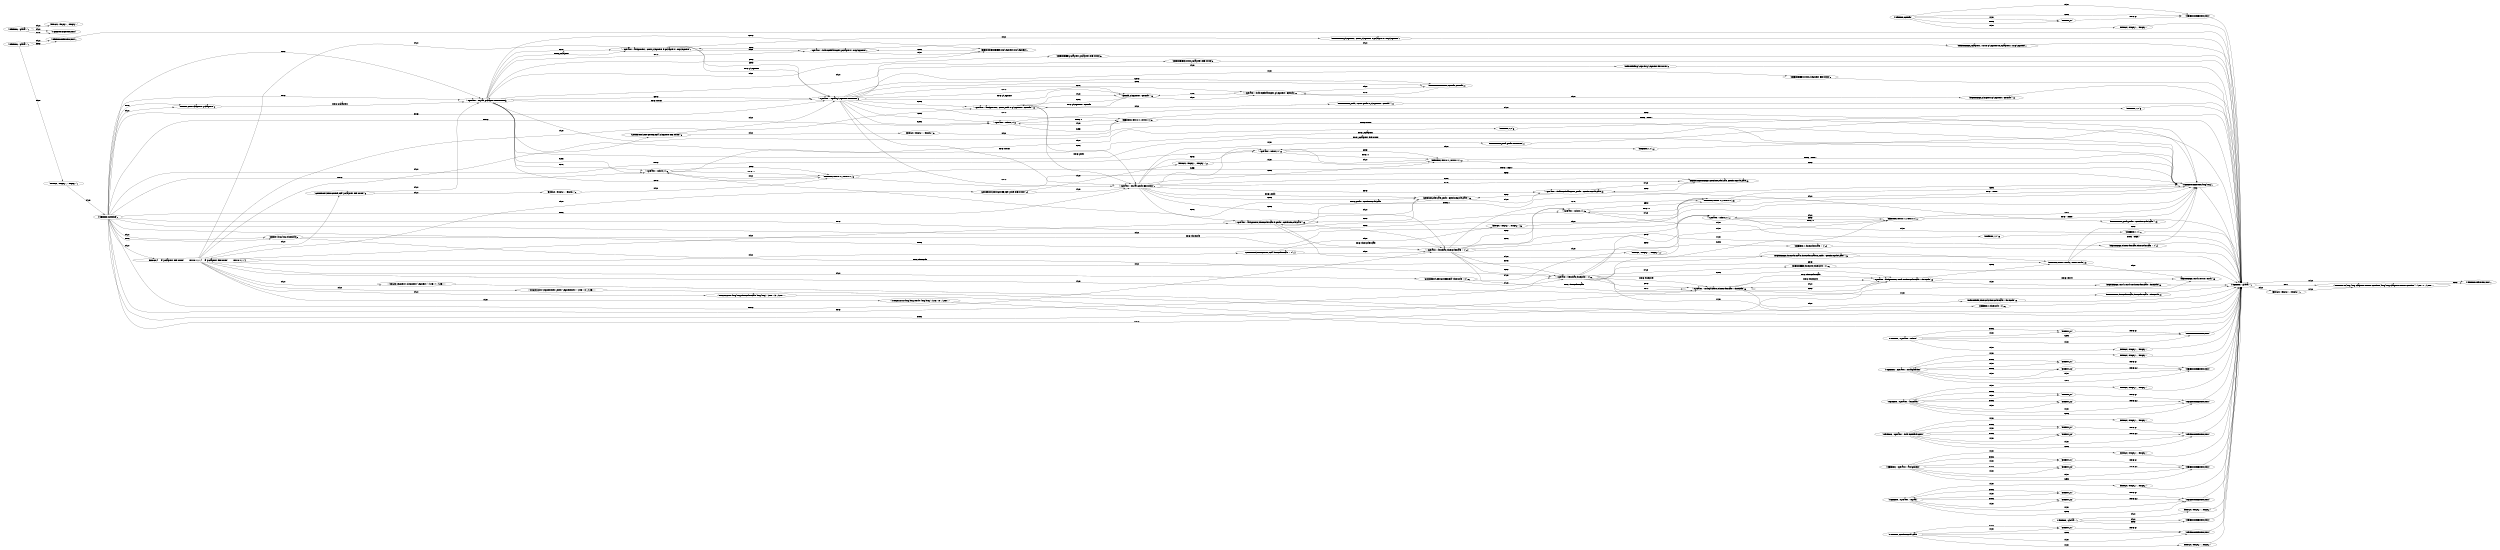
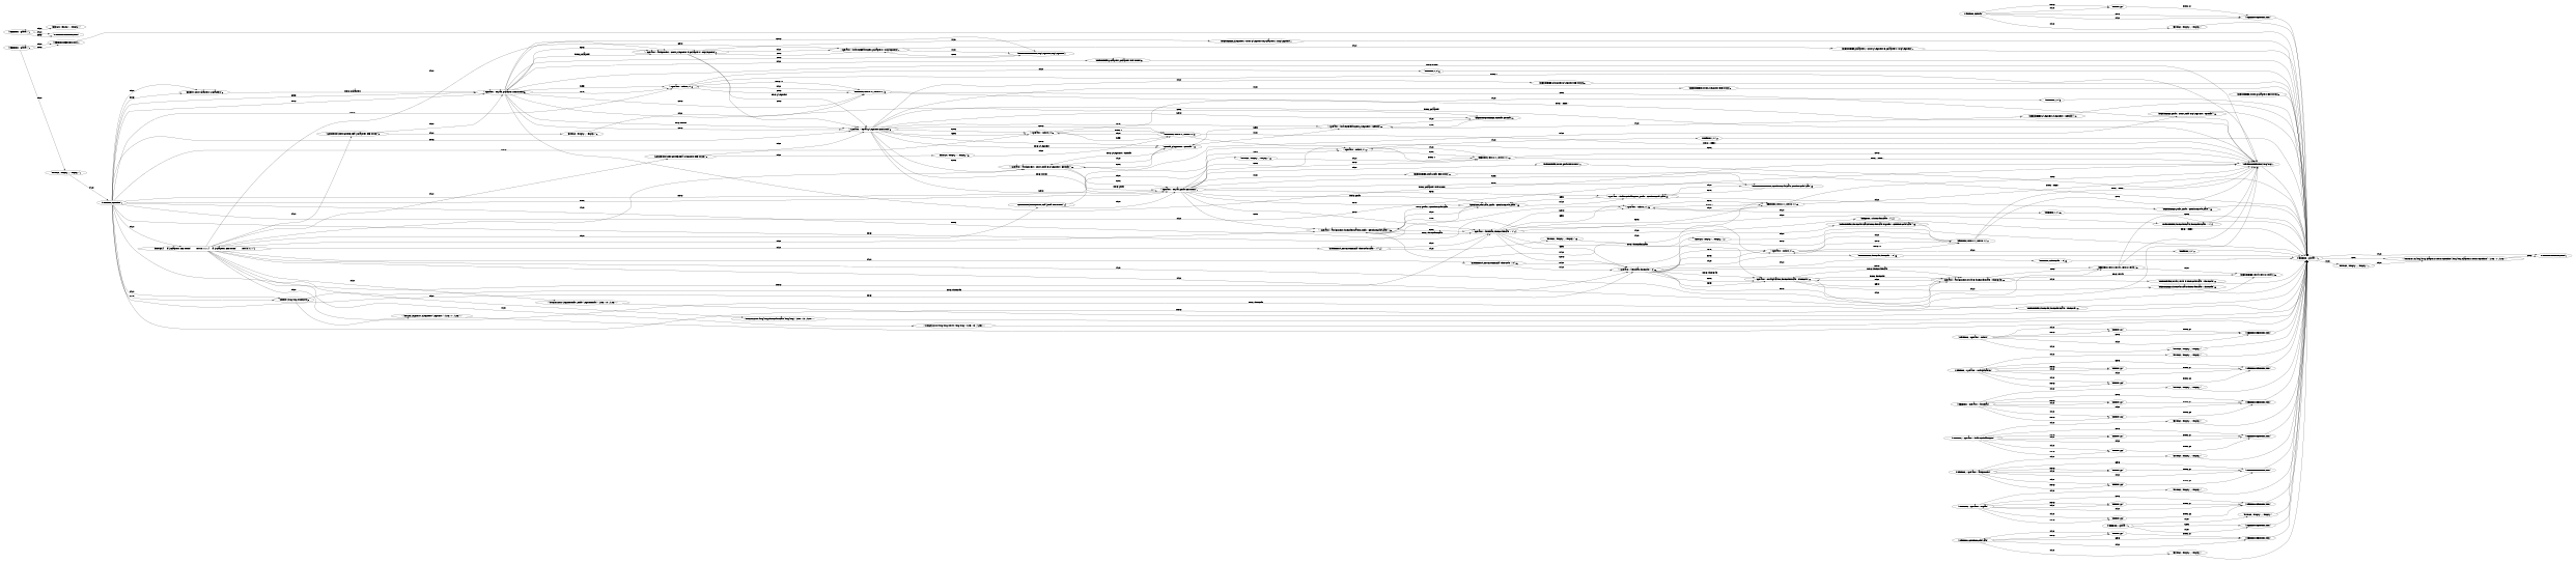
  digraph {
    rankdir=LR
    n1 [label=<(METHOD,GetInfo)>]
    n2 [label=<(PARAM,p1)>]
    n3 [label=<(BLOCK,&lt;empty&gt;,&lt;empty&gt;)>]
    n4 [label=<(METHOD_RETURN,ANY)>]
    n5 [label=<(METHOD,&lt;global&gt;)<SUB>1</SUB>>]
    n6 [label=<(BLOCK,&lt;empty&gt;,&lt;empty&gt;)<SUB>1</SUB>>]
    n7 [label="<(UNKNOWN,long long Chapters::Atom::GetTime(,long long Chapters::Atom::GetTime()<SUB>1</SUB>>"]
    n8 [label=<(METHOD_RETURN,ANY)<SUB>1</SUB>>]
    n9 [label=<(METHOD,&lt;global&gt;)<SUB>1</SUB>>]
    n10 [label=<(BLOCK,&lt;empty&gt;,&lt;empty&gt;)<SUB>1</SUB>>]
    n11 [label=<(METHOD_RETURN,ANY)<SUB>1</SUB>>]
    n12 [label=<(METHOD,GetTime)<SUB>1</SUB>>]
    n13 [label=<(PARAM,const Chapters* pChapters)<SUB>2</SUB>>]
    n14 [label=<(PARAM,long long timecode)<SUB>3</SUB>>]
    n15 [label=<(BLOCK,{     if (pChapters == NULL)         return -1;...,{     if (pChapters == NULL)         return -1;...)<SUB>4</SUB>>]
    n16 [label=<(&lt;operator&gt;.equals,pChapters == NULL)<SUB>5</SUB>>]
    n17 [label=<(&lt;operator&gt;.minus,-1)<SUB>6</SUB>>]
    n18 [label=<(&lt;operator&gt;.equals,pSegment == NULL)<SUB>8</SUB>>]
    n19 [label=<(&lt;operator&gt;.minus,-1)<SUB>9</SUB>>]
    n20 [label=<(&lt;operator&gt;.equals,pInfo == NULL)<SUB>11</SUB>>]
    n21 [label=<(&lt;operator&gt;.minus,-1)<SUB>12</SUB>>]
    n22 [label=<(&lt;operator&gt;.lessThan,timecode_scale &lt; 1)<SUB>14</SUB>>]
    n23 [label=<(&lt;operator&gt;.minus,-1)<SUB>15</SUB>>]
    n24 [label=<(&lt;operator&gt;.lessThan,timecode &lt; 0)<SUB>16</SUB>>]
    n25 [label=<(&lt;operator&gt;.minus,-1)<SUB>17</SUB>>]
    n26 [label=<(&lt;operator&gt;.multiplication,timecode_scale * timecode)<SUB>18</SUB>>]
    n27 [label=<(IDENTIFIER,result,return result;)<SUB>19</SUB>>]
    n28 [label=<(METHOD_RETURN,long long)<SUB>1</SUB>>]
    n29 [label=<(CONTROL_STRUCTURE,IF,if (pChapters == NULL))<SUB>5</SUB>>]
    n30 [label="<(LOCAL,Segment* pSegment: Segment*)<SUB>7</SUB>>"]
    n31 [label=<(&lt;operator&gt;.assignment,* const pSegment = pChapters-&gt;m_pSegment)<SUB>7</SUB>>]
    n32 [label=<(CONTROL_STRUCTURE,IF,if (pSegment == NULL))<SUB>8</SUB>>]
    n33 [label="<(LOCAL,const SegmentInfo* pInfo: SegmentInfo*)<SUB>10</SUB>>"]
    n34 [label=<(&lt;operator&gt;.assignment,* const pInfo = pSegment-&gt;GetInfo())<SUB>10</SUB>>]
    n35 [label=<(CONTROL_STRUCTURE,IF,if (pInfo == NULL))<SUB>14</SUB>>]
    n36 [label="<(LOCAL,const long long timecode_scale: long long)<SUB>13</SUB>>"]
    n37 [label=<(&lt;operator&gt;.assignment,timecode_scale = pInfo-&gt;GetTimeCodeScale())<SUB>13</SUB>>]
    n38 [label=<(CONTROL_STRUCTURE,IF,if (timecode_scale &lt; 1))<SUB>14</SUB>>]
    n39 [label=<(CONTROL_STRUCTURE,IF,if (timecode &lt; 0))<SUB>16</SUB>>]
    n40 [label="<(LOCAL,const long long result: long long)<SUB>18</SUB>>"]
    n41 [label=<(&lt;operator&gt;.assignment,result = timecode_scale * timecode)<SUB>18</SUB>>]
    n42 [label=<(RETURN,return result;,return result;)<SUB>19</SUB>>]
    n43 [label=<(IDENTIFIER,pChapters,pChapters == NULL)<SUB>5</SUB>>]
    n44 [label=<(IDENTIFIER,NULL,pChapters == NULL)<SUB>5</SUB>>]
    n45 [label=<(RETURN,return -1;,return -1;)<SUB>6</SUB>>]
    n46 [label=<(&lt;operator&gt;.indirectFieldAccess,pChapters-&gt;m_pSegment)<SUB>7</SUB>>]
    n47 [label=<(FIELD_IDENTIFIER,m_pSegment,m_pSegment)<SUB>7</SUB>>]
    n48 [label=<(LITERAL,1,-1)<SUB>6</SUB>>]
    n49 [label=<(IDENTIFIER,pSegment,pSegment == NULL)<SUB>8</SUB>>]
    n50 [label=<(IDENTIFIER,NULL,pSegment == NULL)<SUB>8</SUB>>]
    n51 [label=<(RETURN,return -1;,return -1;)<SUB>9</SUB>>]
    n52 [label=<(GetInfo,pSegment-&gt;GetInfo())<SUB>10</SUB>>]
    n53 [label=<(&lt;operator&gt;.indirectFieldAccess,pSegment-&gt;GetInfo)<SUB>10</SUB>>]
    n54 [label=<(FIELD_IDENTIFIER,GetInfo,GetInfo)<SUB>10</SUB>>]
    n55 [label=<(LITERAL,1,-1)<SUB>9</SUB>>]
    n56 [label=<(IDENTIFIER,pInfo,pInfo == NULL)<SUB>11</SUB>>]
+   n57 [label=<(IDENTIFIER,NULL,pInfo == NULL)<SUB>11</SUB>>]
    n58 [label=<(RETURN,return -1;,return -1;)<SUB>12</SUB>>]
    n59 [label=<(GetTimeCodeScale,pInfo-&gt;GetTimeCodeScale())<SUB>13</SUB>>]
    n60 [label=<(&lt;operator&gt;.indirectFieldAccess,pInfo-&gt;GetTimeCodeScale)<SUB>13</SUB>>]
    n61 [label=<(FIELD_IDENTIFIER,GetTimeCodeScale,GetTimeCodeScale)<SUB>13</SUB>>]
    n62 [label=<(LITERAL,1,-1)<SUB>12</SUB>>]
    n63 [label=<(IDENTIFIER,timecode_scale,timecode_scale &lt; 1)<SUB>14</SUB>>]
    n64 [label=<(LITERAL,1,timecode_scale &lt; 1)<SUB>14</SUB>>]
    n65 [label=<(RETURN,return -1;,return -1;)<SUB>15</SUB>>]
    n66 [label=<(LITERAL,1,-1)<SUB>15</SUB>>]
    n67 [label=<(IDENTIFIER,timecode,timecode &lt; 0)<SUB>16</SUB>>]
    n68 [label=<(LITERAL,0,timecode &lt; 0)<SUB>16</SUB>>]
    n69 [label=<(RETURN,return -1;,return -1;)<SUB>17</SUB>>]
    n70 [label=<(LITERAL,1,-1)<SUB>17</SUB>>]
    n71 [label=<(IDENTIFIER,timecode_scale,timecode_scale * timecode)<SUB>18</SUB>>]
    n72 [label=<(IDENTIFIER,timecode,timecode_scale * timecode)<SUB>18</SUB>>]
    n73 [label=<(BLOCK,&lt;empty&gt;,&lt;empty&gt;)<SUB>6</SUB>>]
    n74 [label=<(IDENTIFIER,pSegment,* const pSegment = pChapters-&gt;m_pSegment)<SUB>7</SUB>>]
    n75 [label=<(BLOCK,&lt;empty&gt;,&lt;empty&gt;)<SUB>9</SUB>>]
    n76 [label=<(IDENTIFIER,pInfo,* const pInfo = pSegment-&gt;GetInfo())<SUB>10</SUB>>]
    n77 [label=<(BLOCK,&lt;empty&gt;,&lt;empty&gt;)<SUB>12</SUB>>]
    n78 [label=<(IDENTIFIER,timecode_scale,timecode_scale = pInfo-&gt;GetTimeCodeScale())<SUB>13</SUB>>]
    n79 [label=<(BLOCK,&lt;empty&gt;,&lt;empty&gt;)<SUB>15</SUB>>]
    n80 [label=<(BLOCK,&lt;empty&gt;,&lt;empty&gt;)<SUB>17</SUB>>]
    n81 [label=<(IDENTIFIER,result,result = timecode_scale * timecode)<SUB>18</SUB>>]
    n82 [label=<(IDENTIFIER,pChapters,* const pSegment = pChapters-&gt;m_pSegment)<SUB>7</SUB>>]
    n83 [label=<(IDENTIFIER,pSegment,pSegment-&gt;GetInfo())<SUB>10</SUB>>]
    n84 [label=<(IDENTIFIER,pInfo,pInfo-&gt;GetTimeCodeScale())<SUB>13</SUB>>]
    n85 [label=<(METHOD,&lt;operator&gt;.minus)>]
    n86 [label=<(PARAM,p1)>]
    n87 [label=<(BLOCK,&lt;empty&gt;,&lt;empty&gt;)>]
    n88 [label=<(METHOD_RETURN,ANY)>]
    n89 [label=<(METHOD,&lt;operator&gt;.multiplication)>]
    n90 [label=<(PARAM,p1)>]
    n91 [label=<(PARAM,p2)>]
    n92 [label=<(BLOCK,&lt;empty&gt;,&lt;empty&gt;)>]
    n93 [label=<(METHOD_RETURN,ANY)>]
    n94 [label=<(METHOD,&lt;operator&gt;.lessThan)>]
    n95 [label=<(PARAM,p1)>]
    n96 [label=<(PARAM,p2)>]
    n97 [label=<(BLOCK,&lt;empty&gt;,&lt;empty&gt;)>]
    n98 [label=<(METHOD_RETURN,ANY)>]
    n99 [label=<(METHOD,&lt;operator&gt;.indirectFieldAccess)>]
    n100 [label=<(PARAM,p1)>]
    n101 [label=<(PARAM,p2)>]
    n102 [label=<(BLOCK,&lt;empty&gt;,&lt;empty&gt;)>]
    n103 [label=<(METHOD_RETURN,ANY)>]
    n104 [label=<(METHOD,&lt;operator&gt;.assignment)>]
    n105 [label=<(PARAM,p1)>]
    n106 [label=<(PARAM,p2)>]
    n107 [label=<(BLOCK,&lt;empty&gt;,&lt;empty&gt;)>]
    n108 [label=<(METHOD_RETURN,ANY)>]
    n109 [label=<(METHOD,&lt;operator&gt;.equals)>]
    n110 [label=<(PARAM,p1)>]
    n111 [label=<(PARAM,p2)>]
    n112 [label=<(BLOCK,&lt;empty&gt;,&lt;empty&gt;)>]
    n113 [label=<(METHOD_RETURN,ANY)>]
    n114 [label=<(METHOD,&lt;global&gt;)<SUB>1</SUB>>]
    n115 [label=<(BLOCK,&lt;empty&gt;,&lt;empty&gt;)>]
    n116 [label=<(METHOD_RETURN,ANY)>]
    n117 [label=<(METHOD,GetTimeCodeScale)>]
    n118 [label=<(PARAM,p1)>]
    n119 [label=<(BLOCK,&lt;empty&gt;,&lt;empty&gt;)>]
    n120 [label=<(METHOD_RETURN,ANY)>]
    n121 [label=<(METHOD,&lt;global&gt;)<SUB>1</SUB>>]
    n122 [label=<(BLOCK,&lt;empty&gt;,&lt;empty&gt;)>]
    n123 [label=<(METHOD_RETURN,ANY)>]
    n1 -> n2 [label="AST: "]
    n1 -> n2 [label="DDG: "]
    n1 -> n3 [label="AST: "]
    n1 -> n4 [label="AST: "]
    n1 -> n4 [label="CFG: "]
    n2 -> n4 [label="DDG: p1"]
    n3 -> n5
    n4 -> n5
    n5 -> n6 [label="AST: "]
    n5 -> n7 [label="CFG: "]
    n5 -> n8 [label="AST: "]
    n6 -> n7 [label="AST: "]
    n7 -> n8 [label="CFG: "]
    n9 -> n10 [label="AST: "]
    n9 -> n11 [label="AST: "]
    n9 -> n11 [label="CFG: "]
    n10 -> n12 [label="AST: "]
    n11 -> n5
    n12 -> n13 [label="AST: "]
    n12 -> n13 [label="DDG: "]
    n12 -> n14 [label="AST: "]
    n12 -> n14 [label="DDG: "]
    n12 -> n15 [label="AST: "]
    n12 -> n16 [label="CFG: "]
    n12 -> n16 [label="DDG: "]
    n12 -> n17 [label="DDG: "]
    n12 -> n18 [label="DDG: "]
    n12 -> n19 [label="DDG: "]
    n12 -> n20 [label="DDG: "]
    n12 -> n21 [label="DDG: "]
    n12 -> n22 [label="DDG: "]
    n12 -> n23 [label="DDG: "]
    n12 -> n24 [label="DDG: "]
    n12 -> n25 [label="DDG: "]
-   n12 -> n26 [label="DDG: "]
    n12 -> n27 [label="DDG: "]
    n12 -> n28 [label="AST: "]
    n13 -> n16 [label="DDG: pChapters"]
    n14 -> n24 [label="DDG: timecode"]
    n14 -> n28 [label="DDG: timecode"]
    n15 -> n29 [label="AST: "]
    n15 -> n30 [label="AST: "]
    n15 -> n31 [label="AST: "]
    n15 -> n32 [label="AST: "]
    n15 -> n33 [label="AST: "]
    n15 -> n34 [label="AST: "]
    n15 -> n35 [label="AST: "]
    n15 -> n36 [label="AST: "]
    n15 -> n37 [label="AST: "]
    n15 -> n38 [label="AST: "]
    n15 -> n39 [label="AST: "]
    n15 -> n40 [label="AST: "]
    n15 -> n41 [label="AST: "]
    n15 -> n42 [label="AST: "]
    n16 -> n17 [label="CFG: "]
    n16 -> n17 [label="CDG: "]
    n16 -> n18 [label="DDG: NULL"]
    n16 -> n18 [label="CDG: "]
    n16 -> n28 [label="DDG: pChapters"]
    n16 -> n28 [label="DDG: NULL"]
    n16 -> n28 [label="DDG: pChapters == NULL"]
    n16 -> n31 [label="DDG: pChapters"]
    n16 -> n31 [label="CDG: "]
    n16 -> n43 [label="AST: "]
-   n16 -> n44 [label="AST: "]
    n16 -> n45 [label="CDG: "]
    n16 -> n46 [label="CDG: "]
    n16 -> n47 [label="CFG: "]
    n16 -> n47 [label="CDG: "]
    n17 -> n28 [label="DDG: -1"]
    n17 -> n45 [label="CFG: "]
    n17 -> n45 [label="DDG: -1"]
    n17 -> n48 [label="AST: "]
    n18 -> n19 [label="CFG: "]
    n18 -> n19 [label="CDG: "]
    n18 -> n20 [label="DDG: NULL"]
    n18 -> n20 [label="CDG: "]
    n18 -> n34 [label="CDG: "]
    n18 -> n49 [label="AST: "]
    n18 -> n50 [label="AST: "]
    n18 -> n51 [label="CDG: "]
    n18 -> n52 [label="DDG: pSegment"]
    n18 -> n52 [label="CDG: "]
    n18 -> n53 [label="CDG: "]
    n18 -> n54 [label="CFG: "]
    n18 -> n54 [label="CDG: "]
    n19 -> n51 [label="CFG: "]
    n19 -> n51 [label="DDG: -1"]
    n19 -> n55 [label="AST: "]
    n20 -> n21 [label="CFG: "]
    n20 -> n21 [label="CDG: "]
    n20 -> n22 [label="CDG: "]
    n20 -> n37 [label="CDG: "]
    n20 -> n56 [label="AST: "]
+   n20 -> n57 [label="AST: "]
    n20 -> n58 [label="CDG: "]
    n20 -> n59 [label="DDG: pInfo"]
    n20 -> n59 [label="CDG: "]
    n20 -> n60 [label="CDG: "]
    n20 -> n61 [label="CFG: "]
    n20 -> n61 [label="CDG: "]
    n21 -> n58 [label="CFG: "]
    n21 -> n58 [label="DDG: -1"]
    n21 -> n62 [label="AST: "]
    n22 -> n23 [label="CFG: "]
    n22 -> n23 [label="CDG: "]
    n22 -> n24 [label="CFG: "]
    n22 -> n24 [label="CDG: "]
    n22 -> n26 [label="DDG: timecode_scale"]
    n22 -> n63 [label="AST: "]
    n22 -> n64 [label="AST: "]
    n22 -> n65 [label="CDG: "]
    n23 -> n65 [label="CFG: "]
    n23 -> n65 [label="DDG: -1"]
    n23 -> n66 [label="AST: "]
    n24 -> n25 [label="CFG: "]
    n24 -> n25 [label="CDG: "]
    n24 -> n26 [label="CFG: "]
    n24 -> n26 [label="DDG: timecode"]
    n24 -> n26 [label="CDG: "]
    n24 -> n41 [label="CDG: "]
    n24 -> n42 [label="CDG: "]
    n24 -> n67 [label="AST: "]
    n24 -> n68 [label="AST: "]
    n24 -> n69 [label="CDG: "]
    n25 -> n69 [label="CFG: "]
    n25 -> n69 [label="DDG: -1"]
    n25 -> n70 [label="AST: "]
    n26 -> n41 [label="CFG: "]
    n26 -> n41 [label="DDG: timecode_scale"]
    n26 -> n41 [label="DDG: timecode"]
    n26 -> n71 [label="AST: "]
    n26 -> n72 [label="AST: "]
    n28 -> n5
    n29 -> n16 [label="AST: "]
    n29 -> n73 [label="AST: "]
    n30 -> n5
    n31 -> n18 [label="CFG: "]
    n31 -> n18 [label="DDG: pSegment"]
    n31 -> n46 [label="AST: "]
    n31 -> n74 [label="AST: "]
    n32 -> n18 [label="AST: "]
    n32 -> n75 [label="AST: "]
    n33 -> n5
    n34 -> n20 [label="CFG: "]
    n34 -> n20 [label="DDG: pInfo"]
    n34 -> n52 [label="AST: "]
    n34 -> n76 [label="AST: "]
    n35 -> n20 [label="AST: "]
    n35 -> n77 [label="AST: "]
    n36 -> n5
    n37 -> n22 [label="CFG: "]
    n37 -> n22 [label="DDG: timecode_scale"]
    n37 -> n59 [label="AST: "]
    n37 -> n78 [label="AST: "]
    n38 -> n22 [label="AST: "]
    n38 -> n79 [label="AST: "]
    n39 -> n24 [label="AST: "]
    n39 -> n80 [label="AST: "]
    n40 -> n5
    n41 -> n26 [label="AST: "]
    n41 -> n27 [label="DDG: result"]
    n41 -> n42 [label="CFG: "]
    n41 -> n81 [label="AST: "]
    n42 -> n27 [label="AST: "]
    n42 -> n28 [label="CFG: "]
    n42 -> n28 [label="DDG: &lt;RET&gt;"]
    n43 -> n5
    n44 -> n5
    n45 -> n17 [label="AST: "]
    n45 -> n28 [label="CFG: "]
    n45 -> n28 [label="DDG: &lt;RET&gt;"]
    n46 -> n31 [label="CFG: "]
    n46 -> n47 [label="AST: "]
    n46 -> n82 [label="AST: "]
    n47 -> n46 [label="CFG: "]
    n48 -> n5
    n49 -> n5
    n50 -> n5
    n51 -> n19 [label="AST: "]
    n51 -> n28 [label="CFG: "]
    n51 -> n28 [label="DDG: &lt;RET&gt;"]
    n52 -> n34 [label="CFG: "]
    n52 -> n34 [label="DDG: pSegment-&gt;GetInfo"]
    n52 -> n53 [label="AST: "]
    n53 -> n52 [label="CFG: "]
    n53 -> n54 [label="AST: "]
    n53 -> n83 [label="AST: "]
    n54 -> n53 [label="CFG: "]
    n55 -> n5
    n56 -> n5
+   n57 -> n5
    n58 -> n21 [label="AST: "]
    n58 -> n28 [label="CFG: "]
    n58 -> n28 [label="DDG: &lt;RET&gt;"]
    n59 -> n37 [label="CFG: "]
    n59 -> n37 [label="DDG: pInfo-&gt;GetTimeCodeScale"]
    n59 -> n60 [label="AST: "]
    n60 -> n59 [label="CFG: "]
    n60 -> n61 [label="AST: "]
    n60 -> n84 [label="AST: "]
    n61 -> n60 [label="CFG: "]
    n62 -> n5
    n63 -> n5
    n64 -> n5
    n65 -> n23 [label="AST: "]
    n65 -> n28 [label="CFG: "]
    n65 -> n28 [label="DDG: &lt;RET&gt;"]
    n66 -> n5
    n67 -> n5
    n68 -> n5
    n69 -> n25 [label="AST: "]
    n69 -> n28 [label="CFG: "]
    n69 -> n28 [label="DDG: &lt;RET&gt;"]
    n70 -> n5
    n71 -> n5
    n72 -> n5
    n73 -> n45 [label="AST: "]
    n74 -> n5
    n75 -> n51 [label="AST: "]
    n76 -> n5
    n77 -> n58 [label="AST: "]
    n78 -> n5
    n79 -> n65 [label="AST: "]
    n80 -> n69 [label="AST: "]
    n81 -> n5
    n82 -> n5
    n83 -> n5
    n84 -> n5
    n85 -> n86 [label="AST: "]
    n85 -> n86 [label="DDG: "]
    n85 -> n87 [label="AST: "]
    n85 -> n88 [label="AST: "]
    n85 -> n88 [label="CFG: "]
    n86 -> n88 [label="DDG: p1"]
    n87 -> n5
    n88 -> n5
    n89 -> n90 [label="AST: "]
    n89 -> n90 [label="DDG: "]
    n89 -> n91 [label="AST: "]
    n89 -> n91 [label="DDG: "]
    n89 -> n92 [label="AST: "]
    n89 -> n93 [label="AST: "]
    n89 -> n93 [label="CFG: "]
    n90 -> n93 [label="DDG: p1"]
    n91 -> n93 [label="DDG: p2"]
    n92 -> n5
    n93 -> n5
    n94 -> n95 [label="AST: "]
    n94 -> n95 [label="DDG: "]
    n94 -> n96 [label="AST: "]
    n94 -> n96 [label="DDG: "]
    n94 -> n97 [label="AST: "]
    n94 -> n98 [label="AST: "]
    n94 -> n98 [label="CFG: "]
    n95 -> n98 [label="DDG: p1"]
    n96 -> n98 [label="DDG: p2"]
    n97 -> n5
    n98 -> n5
    n99 -> n100 [label="AST: "]
    n99 -> n100 [label="DDG: "]
    n99 -> n101 [label="AST: "]
    n99 -> n101 [label="DDG: "]
    n99 -> n102 [label="AST: "]
    n99 -> n103 [label="AST: "]
    n99 -> n103 [label="CFG: "]
    n100 -> n103 [label="DDG: p1"]
    n101 -> n103 [label="DDG: p2"]
    n102 -> n5
    n103 -> n5
    n104 -> n105 [label="AST: "]
    n104 -> n105 [label="DDG: "]
    n104 -> n106 [label="AST: "]
    n104 -> n106 [label="DDG: "]
    n104 -> n107 [label="AST: "]
    n104 -> n108 [label="AST: "]
    n104 -> n108 [label="CFG: "]
    n105 -> n108 [label="DDG: p1"]
    n106 -> n108 [label="DDG: p2"]
    n107 -> n5
    n108 -> n5
    n109 -> n110 [label="AST: "]
    n109 -> n110 [label="DDG: "]
    n109 -> n111 [label="AST: "]
    n109 -> n111 [label="DDG: "]
    n109 -> n112 [label="AST: "]
    n109 -> n113 [label="AST: "]
    n109 -> n113 [label="CFG: "]
    n110 -> n113 [label="DDG: p1"]
    n111 -> n113 [label="DDG: p2"]
    n112 -> n5
    n113 -> n5
    n114 -> n115 [label="AST: "]
    n114 -> n116 [label="AST: "]
    n114 -> n116 [label="CFG: "]
    n115 -> n5
    n116 -> n5
    n117 -> n118 [label="AST: "]
    n117 -> n118 [label="DDG: "]
    n117 -> n119 [label="AST: "]
    n117 -> n120 [label="AST: "]
    n117 -> n120 [label="CFG: "]
    n118 -> n120 [label="DDG: p1"]
    n119 -> n5
    n120 -> n5
    n121 -> n122 [label="AST: "]
    n121 -> n123 [label="AST: "]
    n121 -> n123 [label="CFG: "]
  }
